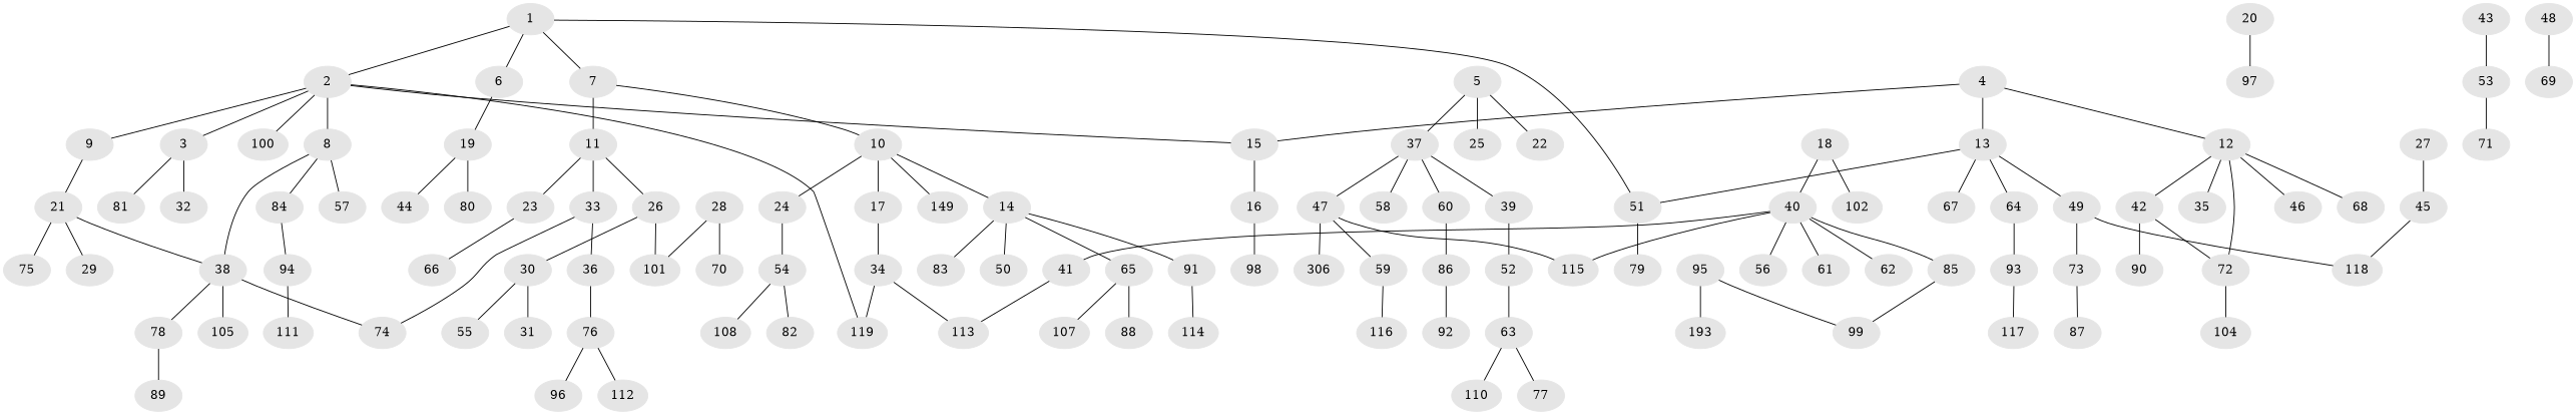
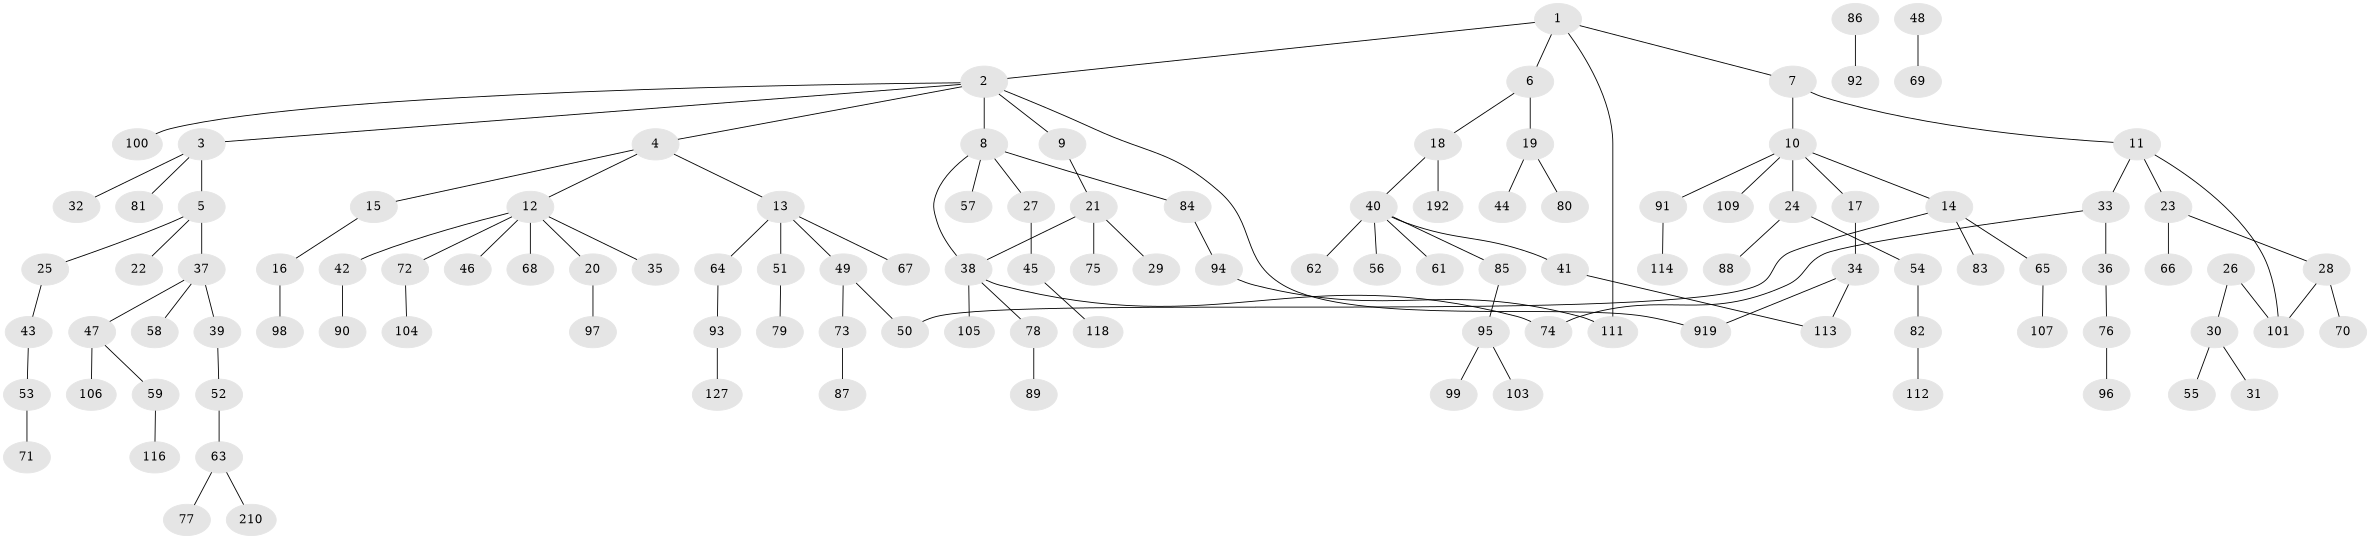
  graph {
    node [color=gray90 style=filled]
    1
    2
    6
    7
    51
    3
    4
    8
    9
    100
-   119
+   119 [label=919]
    18
    19
    10
    11
    79
    5
    32
    81
    12
    13
    15
    27
    38
    57
    84
    21
    22
    25
    37
    20
    35
    42
    46
    68
    72
    49
    64
    67
    16
    43
    39
    47
    58
-   60
    40
-   102
+   102 [label=192]
    44
    80
    14
    17
    24
-   109 [label=149]
+   109
    23
    26
    33
    45
    74
    78
    105
    94
    29
    75
    50
    65
    83
    91
    34
    54
    88
    28
    66
    30
    101
    36
    97
    90
    104
    73
    93
    107
    114
    98
    113
    41
    56
    61
    62
    85
-   115
    70
    82
-   108
    53
    31
    55
    118
    76
    96
    52
    59
-   106 [label=306]
+   106
    86
    89
    63
    95
    48
    69
    71
    116
    87
    77
-   110
+   110 [label=210]
    112
    92
-   117
+   117 [label=127]
    111
    99
-   103 [label=193]
+   103
    1 -- 2
    1 -- 6
    1 -- 7
-   1 -- 51
+   1 -- 111
    2 -- 3
-   2 -- 15
+   2 -- 4
    2 -- 8
    2 -- 9
    2 -- 100
    2 -- 119
+   6 -- 18
    6 -- 19
    7 -- 10
    7 -- 11
    51 -- 79
+   3 -- 5
    3 -- 32
    3 -- 81
    4 -- 12
    4 -- 13
    4 -- 15
+   8 -- 27
    8 -- 38
    8 -- 57
    8 -- 84
    9 -- 21
    18 -- 40
    18 -- 102
    19 -- 44
    19 -- 80
    10 -- 14
    10 -- 17
    10 -- 24
    10 -- 109
    11 -- 23
-   11 -- 26
+   11 -- 101
    11 -- 33
    5 -- 22
    5 -- 25
    5 -- 37
+   12 -- 20
    12 -- 35
    12 -- 42
    12 -- 46
    12 -- 68
    12 -- 72
    13 -- 51
    13 -- 49
    13 -- 64
    13 -- 67
    15 -- 16
    27 -- 45
    38 -- 74
    38 -- 78
    38 -- 105
    84 -- 94
    21 -- 38
    21 -- 29
    21 -- 75
+   25 -- 43
    37 -- 39
    37 -- 47
    37 -- 58
-   37 -- 60
    20 -- 97
-   42 -- 72
    42 -- 90
    72 -- 104
-   49 -- 118
+   49 -- 50
    49 -- 73
    64 -- 93
    16 -- 98
    43 -- 53
    39 -- 52
-   47 -- 115
    47 -- 59
    47 -- 106
-   60 -- 86
    40 -- 41
    40 -- 56
    40 -- 61
    40 -- 62
    40 -- 85
-   40 -- 115
    14 -- 50
    14 -- 65
    14 -- 83
-   14 -- 91
+   10 -- 91
    17 -- 34
    24 -- 54
-   65 -- 88
+   24 -- 88
+   23 -- 28
    23 -- 66
    26 -- 30
    26 -- 101
    33 -- 74
    33 -- 36
    45 -- 118
    78 -- 89
    94 -- 111
    65 -- 107
    91 -- 114
    34 -- 119
    34 -- 113
    54 -- 82
-   54 -- 108
    28 -- 101
    28 -- 70
    30 -- 31
    30 -- 55
    36 -- 76
    73 -- 87
    93 -- 117
    41 -- 113
-   85 -- 99
-   76 -- 112
+   85 -- 95
+   82 -- 112
    53 -- 71
    76 -- 96
    52 -- 63
    59 -- 116
    86 -- 92
    63 -- 77
    63 -- 110
    95 -- 99
    95 -- 103
    48 -- 69
  }
